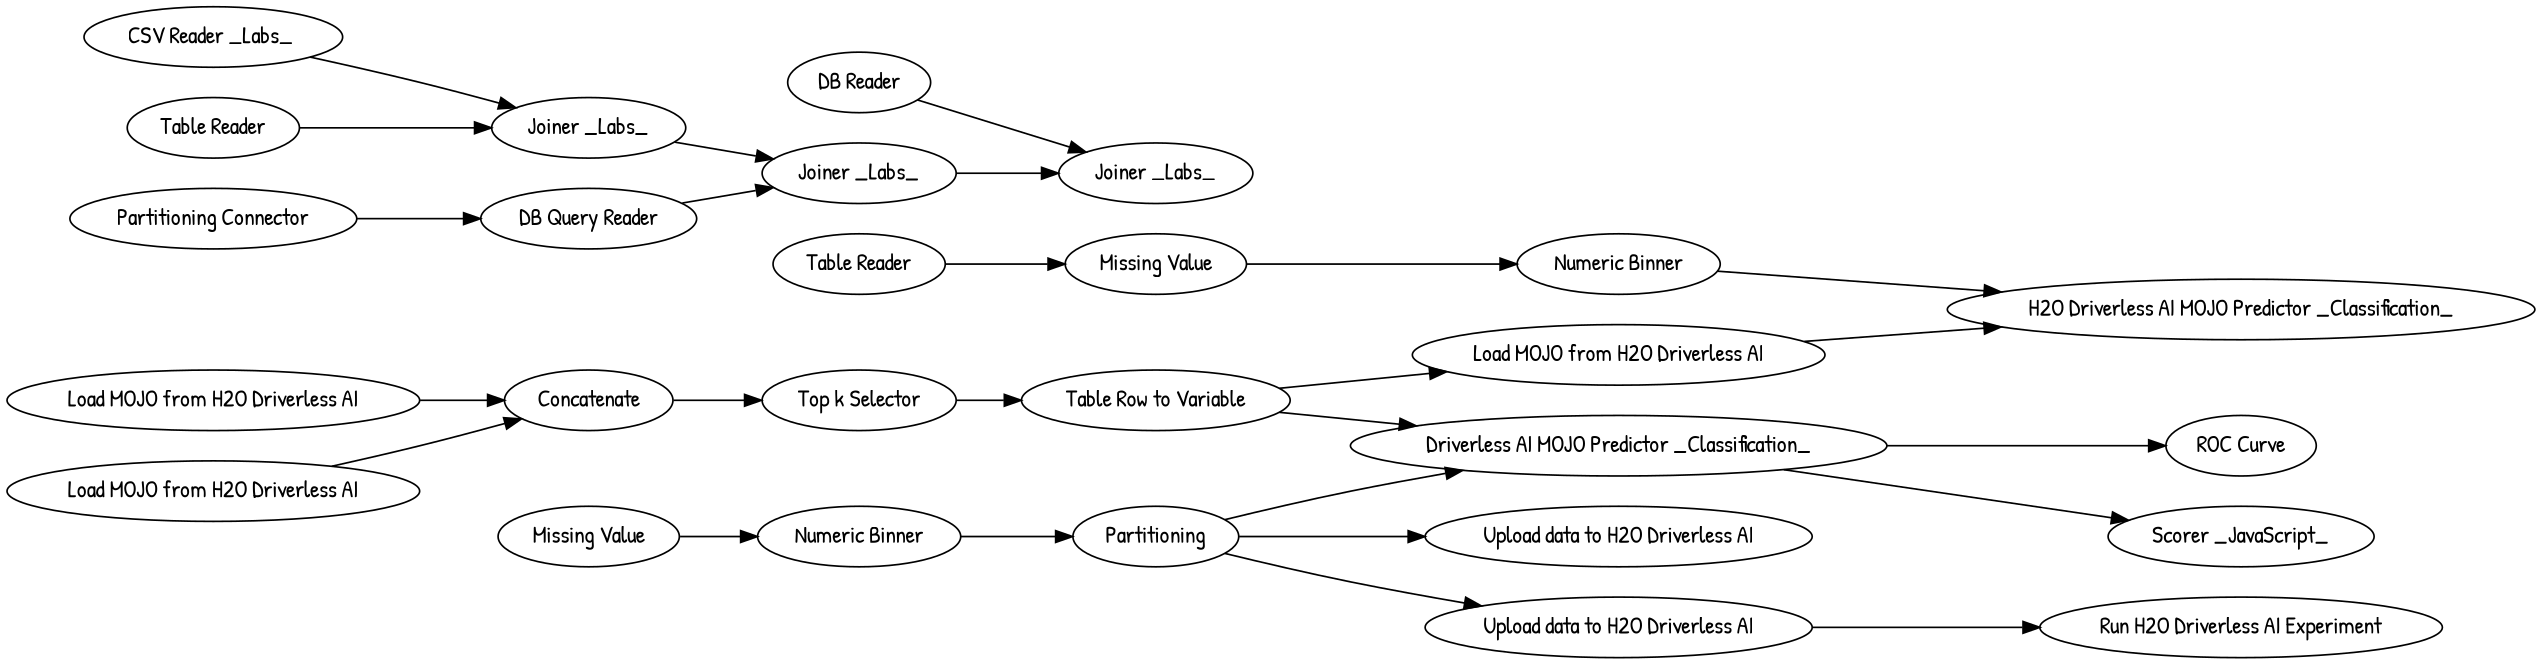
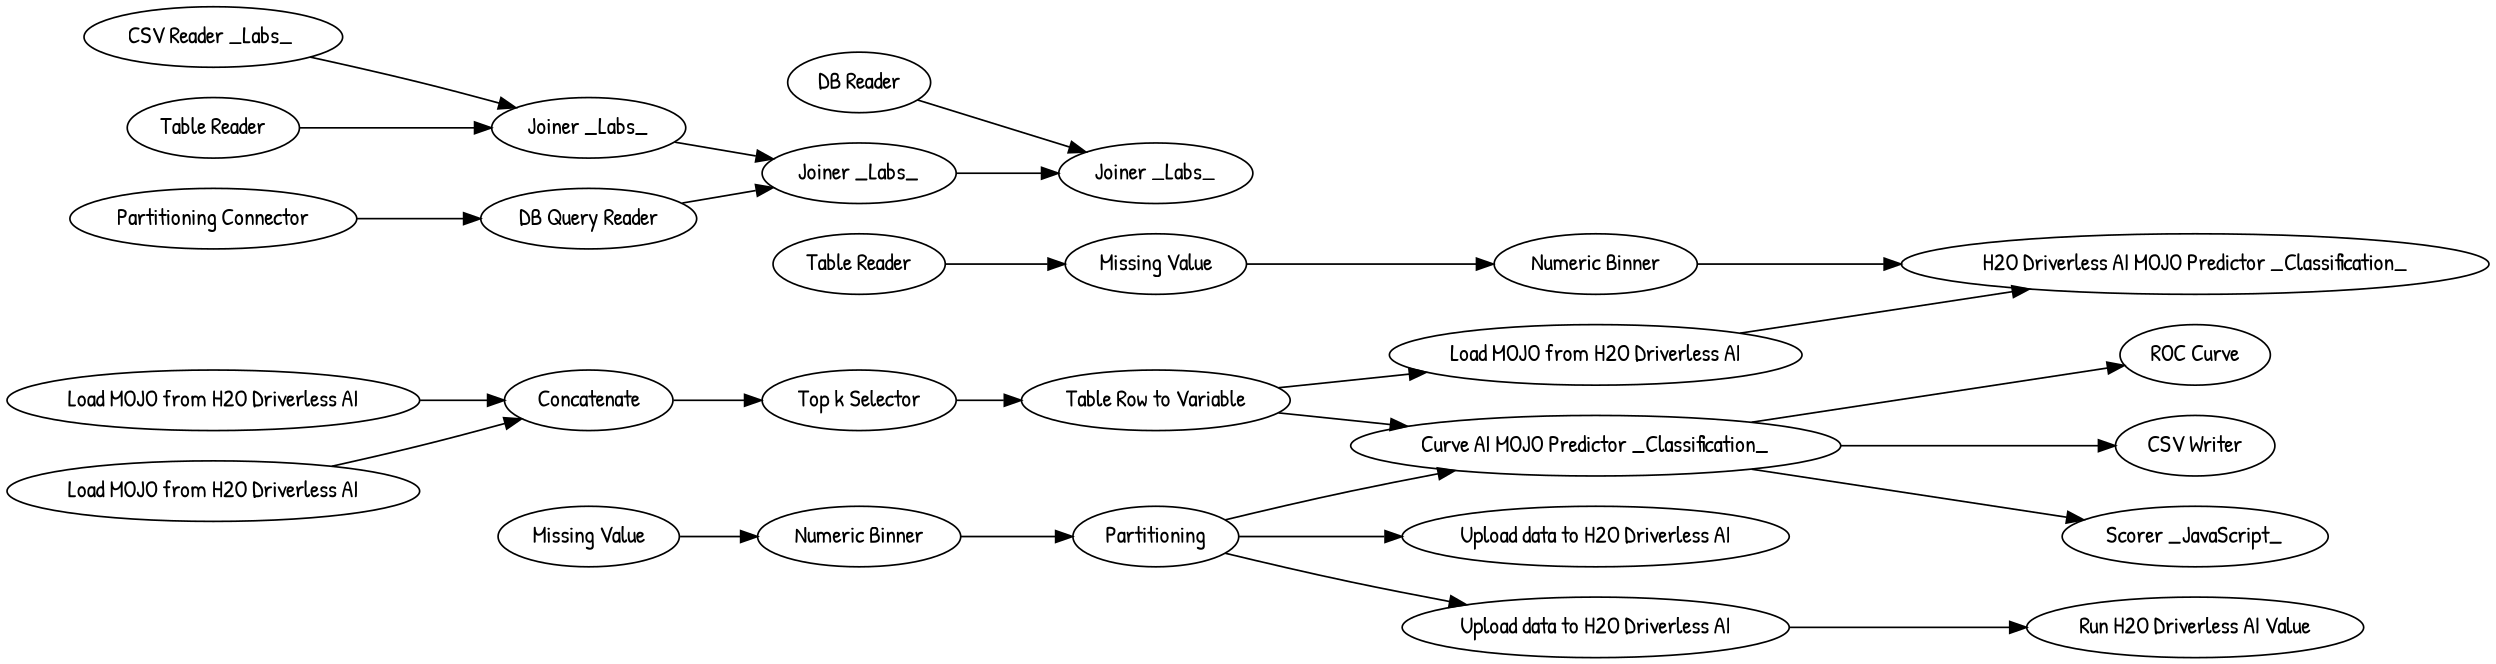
  digraph {
    fontname="Patrick Hand"
    rankdir=LR
    node [fontname="Patrick Hand"]
    edge [fontname="Patrick Hand"]
    n1 [label=Partitioning]
    n2 [label="Upload data to H2O Driverless AI"]
-   n3 [label="Driverless AI MOJO Predictor _Classification_"]
+   n3 [label="Curve AI MOJO Predictor _Classification_"]
    n4 [label="Upload data to H2O Driverless AI"]
    n5 [label="ROC Curve"]
+   n6 [label="CSV Writer"]
    n7 [label="Scorer _JavaScript_"]
-   n8 [label="Run H2O Driverless AI Experiment"]
+   n8 [label="Run H2O Driverless AI Value"]
    n9 [label="DB Query Reader"]
    n10 [label="Joiner _Labs_"]
    n11 [label="Joiner _Labs_"]
    n12 [label=Concatenate]
    n13 [label="Top k Selector"]
    n14 [label="Partitioning Connector"]
    n15 [label="DB Reader"]
    n16 [label="Missing Value"]
    n17 [label="Numeric Binner"]
    n18 [label="Load MOJO from H2O Driverless AI"]
    n19 [label="H2O Driverless AI MOJO Predictor _Classification_"]
    n20 [label="Table Row to Variable"]
    n21 [label="CSV Reader _Labs_ "]
    n22 [label="Joiner _Labs_"]
    n23 [label="Load MOJO from H2O Driverless AI"]
    n24 [label="Numeric Binner"]
    n25 [label="Table Reader"]
    n26 [label="Missing Value"]
    n27 [label="Table Reader"]
    n28 [label="Load MOJO from H2O Driverless AI"]
    n1 -> n2
    n1 -> n3
    n1 -> n4
    n3 -> n5
+   n3 -> n6
    n3 -> n7
    n4 -> n8
    n9 -> n10
    n10 -> n11
    n12 -> n13
    n13 -> n20
    n14 -> n9
    n15 -> n11
    n16 -> n17
    n17 -> n1
    n18 -> n19
    n20 -> n3
    n20 -> n18
    n21 -> n22
    n22 -> n10
    n23 -> n12
    n24 -> n19
    n25 -> n26
    n26 -> n24
    n27 -> n22
    n28 -> n12
  }
